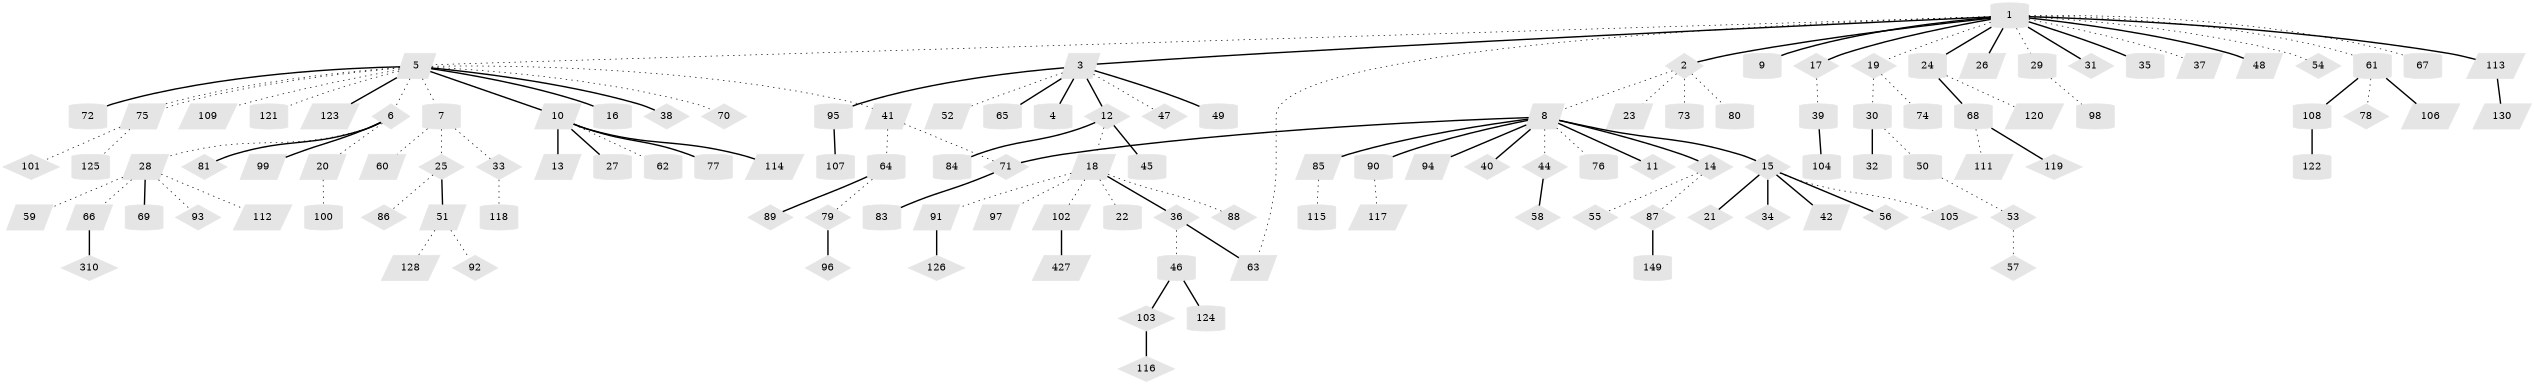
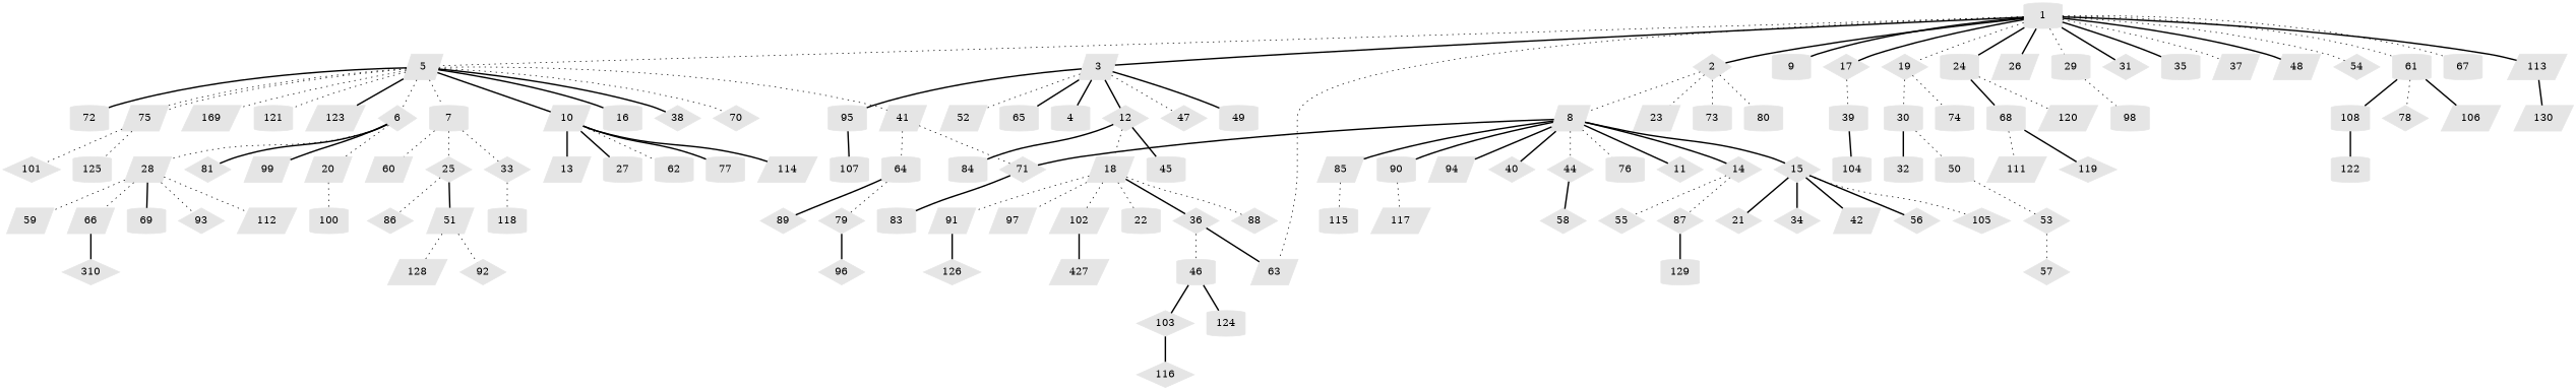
  graph {
    fontname="DejaVu Serif"
    node [color=gray90 fontname="DejaVu Serif" shape=cylinder style=filled]
    edge [fontname="DejaVu Serif" style=dotted]
    2 [shape=diamond]
    1
    3 [shape=parallelogram]
    5 [shape=parallelogram]
    9
    17 [shape=diamond]
    19 [shape=diamond]
    24
    26 [shape=parallelogram]
    29
    31 [shape=diamond]
    35
    37 [shape=parallelogram]
    48 [shape=parallelogram]
    54 [shape=diamond]
    61
    63 [shape=parallelogram]
    67
    113 [shape=parallelogram]
    8 [shape=parallelogram]
    23 [shape=parallelogram]
    73
    80
    4
    12 [shape=diamond]
    47 [shape=diamond]
    49
    52 [shape=parallelogram]
    65
    95
    6 [shape=diamond]
    7
    10 [shape=parallelogram]
    16
    38 [shape=diamond]
    41 [shape=parallelogram]
    70 [shape=diamond]
    72
    75 [shape=parallelogram]
-   109 [shape=parallelogram]
+   109 [shape=parallelogram label=169]
    121
    123 [shape=parallelogram]
    39
    30
    74
    68
    120 [shape=parallelogram]
    98
    78 [shape=diamond]
    106 [shape=parallelogram]
    108
    130 [shape=parallelogram]
    11 [shape=diamond]
    14 [shape=diamond]
    15 [shape=diamond]
    40 [shape=diamond]
    44 [shape=diamond]
    71 [shape=diamond]
    76
    85 [shape=parallelogram]
    90
    94 [shape=parallelogram]
    18 [shape=parallelogram]
    45
    84
    107
    20 [shape=parallelogram]
    28 [shape=parallelogram]
    81 [shape=diamond]
    99 [shape=parallelogram]
    25 [shape=diamond]
    33 [shape=diamond]
    60 [shape=parallelogram]
    13 [shape=parallelogram]
    27
    62
    77
    114 [shape=parallelogram]
    64
    101 [shape=diamond]
    125
    100
    59 [shape=parallelogram]
    66 [shape=parallelogram]
    69
    93 [shape=diamond]
    112 [shape=parallelogram]
    51 [shape=parallelogram]
    86 [shape=diamond]
    118
    55 [shape=diamond]
    87 [shape=diamond]
    21 [shape=diamond]
    34 [shape=diamond]
    42 [shape=parallelogram]
    56 [shape=diamond]
    105 [shape=diamond]
    58 [shape=diamond]
    83
    115
    117 [shape=parallelogram]
    22
    36 [shape=diamond]
    88 [shape=diamond]
    91 [shape=parallelogram]
    97 [shape=parallelogram]
    102 [shape=parallelogram]
-   129 [label=149]
+   129
    104
    46
    126 [shape=diamond]
    n112 [label=427 shape=parallelogram]
    32
    50
    111 [shape=parallelogram]
    119 [shape=diamond]
    92 [shape=diamond]
    128 [shape=parallelogram]
    n119 [label=310 shape=diamond]
    53 [shape=diamond]
    103 [shape=diamond]
    124
    79 [shape=diamond]
    89 [shape=diamond]
    116 [shape=diamond]
    57 [shape=diamond]
    122
    96 [shape=diamond]
    2 -- 8
    2 -- 23
    2 -- 73
    2 -- 80
    1 -- 2 [style=bold]
    1 -- 3 [style=bold]
    1 -- 5
    1 -- 9 [style=bold]
    1 -- 17 [style=bold]
    1 -- 19
    1 -- 24 [style=bold]
    1 -- 26 [style=bold]
    1 -- 29
    1 -- 31 [style=bold]
    1 -- 35 [style=bold]
    1 -- 37
    1 -- 48 [style=bold]
    1 -- 54
    1 -- 61
    1 -- 63
    1 -- 67
    1 -- 113 [style=bold]
    3 -- 4 [style=bold]
    3 -- 12 [style=bold]
    3 -- 47
    3 -- 49 [style=bold]
    3 -- 52
    3 -- 65 [style=bold]
    3 -- 95 [style=bold]
    5 -- 6
    5 -- 7
    5 -- 10 [style=bold]
    5 -- 16 [style=bold]
    5 -- 38 [style=bold]
    5 -- 41
    5 -- 70
    5 -- 72 [style=bold]
    5 -- 75
    5 -- 75
    5 -- 109
    5 -- 121
    5 -- 123 [style=bold]
    17 -- 39
    19 -- 30
    19 -- 74
    24 -- 68 [style=bold]
    24 -- 120
    29 -- 98
    61 -- 78
    61 -- 106 [style=bold]
    61 -- 108 [style=bold]
    113 -- 130 [style=bold]
    8 -- 11 [style=bold]
    8 -- 14 [style=bold]
    8 -- 15 [style=bold]
    8 -- 40 [style=bold]
    8 -- 44
    8 -- 71 [style=bold]
    8 -- 76
    8 -- 85 [style=bold]
    8 -- 90 [style=bold]
    8 -- 94 [style=bold]
    12 -- 18
    12 -- 45 [style=bold]
    12 -- 84 [style=bold]
    95 -- 107 [style=bold]
    6 -- 20
    6 -- 28
    6 -- 81 [style=bold]
    6 -- 99 [style=bold]
    7 -- 25
    7 -- 33
    7 -- 60
    10 -- 13 [style=bold]
    10 -- 27 [style=bold]
    10 -- 62
    10 -- 77 [style=bold]
    10 -- 114 [style=bold]
    41 -- 71
    41 -- 64
    75 -- 101
    75 -- 125
    39 -- 104 [style=bold]
    30 -- 32 [style=bold]
    30 -- 50
    68 -- 111
    68 -- 119 [style=bold]
    108 -- 122 [style=bold]
    14 -- 55
    14 -- 87
    15 -- 21 [style=bold]
    15 -- 34 [style=bold]
    15 -- 42 [style=bold]
    15 -- 56 [style=bold]
    15 -- 105
    44 -- 58 [style=bold]
    71 -- 83 [style=bold]
    85 -- 115
    90 -- 117
    18 -- 22
    18 -- 36 [style=bold]
    18 -- 88
    18 -- 91
    18 -- 97
    18 -- 102
    20 -- 100
    28 -- 59
    28 -- 66
    28 -- 69 [style=bold]
    28 -- 93
    28 -- 112
    25 -- 51 [style=bold]
    25 -- 86
    33 -- 118
    64 -- 79
    64 -- 89 [style=bold]
    66 -- n119 [style=bold]
    51 -- 92
    51 -- 128
    87 -- 129 [style=bold]
    36 -- 63 [style=bold]
    36 -- 46
    91 -- 126 [style=bold]
    102 -- n112 [style=bold]
    46 -- 103 [style=bold]
    46 -- 124 [style=bold]
    50 -- 53
    53 -- 57
    103 -- 116 [style=bold]
    79 -- 96 [style=bold]
  }
